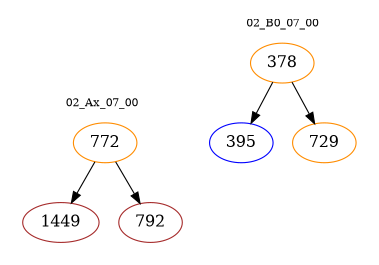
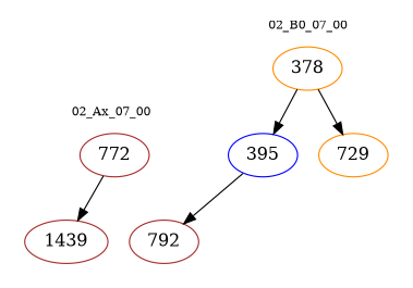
  digraph {
    fontname="DejaVu Serif"
    node [color=darkorange fontname="DejaVu Serif"]
    edge [color=black fontname="DejaVu Serif"]
-   n1 [label=772]
+   n1 [color=brown label=772]
    n2 [color=brown label=792]
-   n3 [color=brown label=1449]
+   n3 [color=brown label=1439]
    n4 [label=378]
    n5 [color=blue label=395]
    n6 [label=729]
    subgraph cluster_1 {
      color=white
      fontsize=10
      label="02_Ax_07_00"
      n1
      n2
      n3
    }
    subgraph cluster_2 {
      color=white
      fontsize=10
      label="02_B0_07_00"
      n4
      n5
      n6
    }
-   n1 -> n2
+   n5 -> n2
    n1 -> n3
    n4 -> n5
    n4 -> n6
  }
